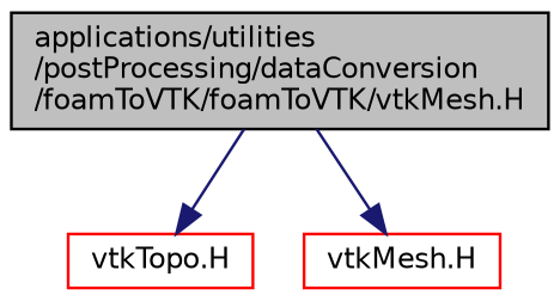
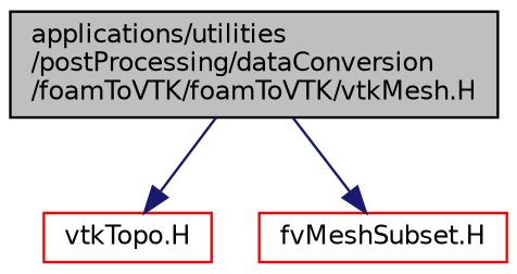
  digraph {
    node [color=red fontname=Helvetica fontsize=10 shape=record]
    edge [color=midnightblue fontname=Helvetica fontsize=10 labelfontname=Helvetica labelfontsize=10 style=solid]
    n1 [color=black fillcolor=grey75 fontcolor=black height=0.2 label="applications/utilities\l/postProcessing/dataConversion\l/foamToVTK/foamToVTK/vtkMesh.H" style=filled width=0.4]
    n2 [height=0.2 label="vtkTopo.H" width=0.4]
-   n3 [height=0.2 label="vtkMesh.H" width=0.4]
+   n3 [height=0.2 label="fvMeshSubset.H" width=0.4]
    n1 -> n2
    n1 -> n3
  }
